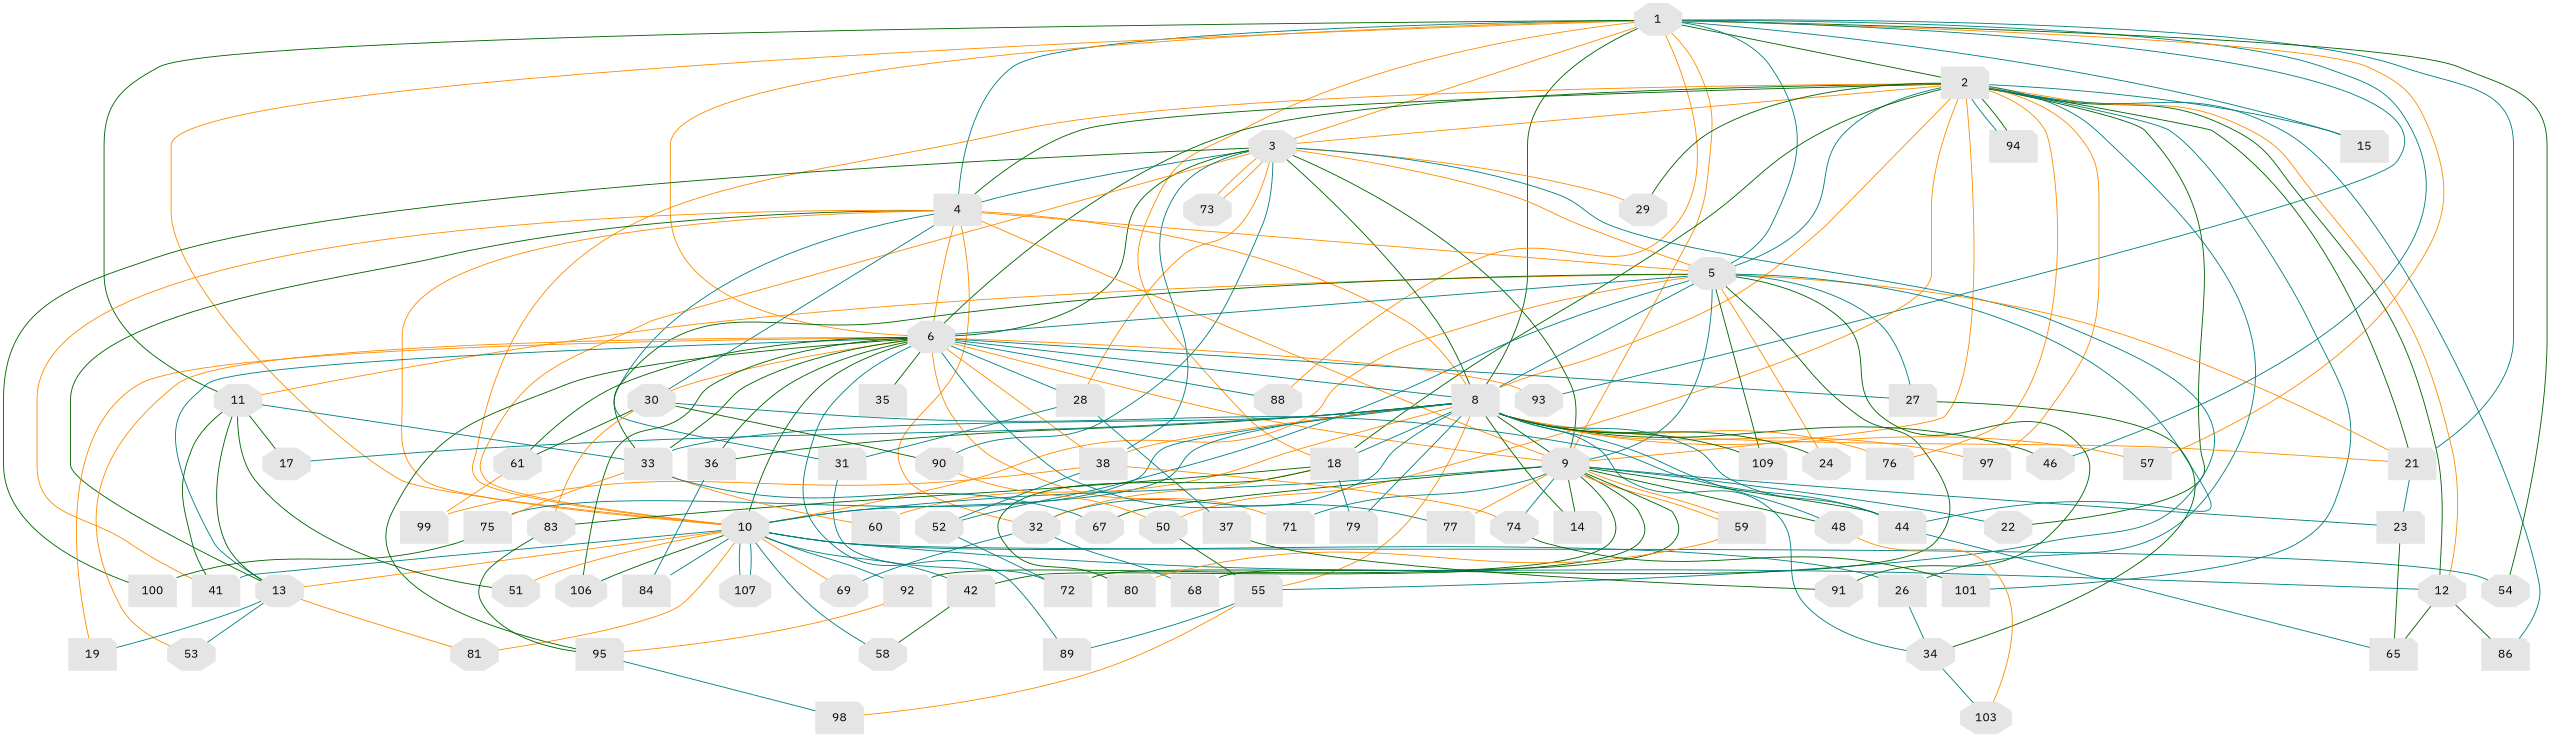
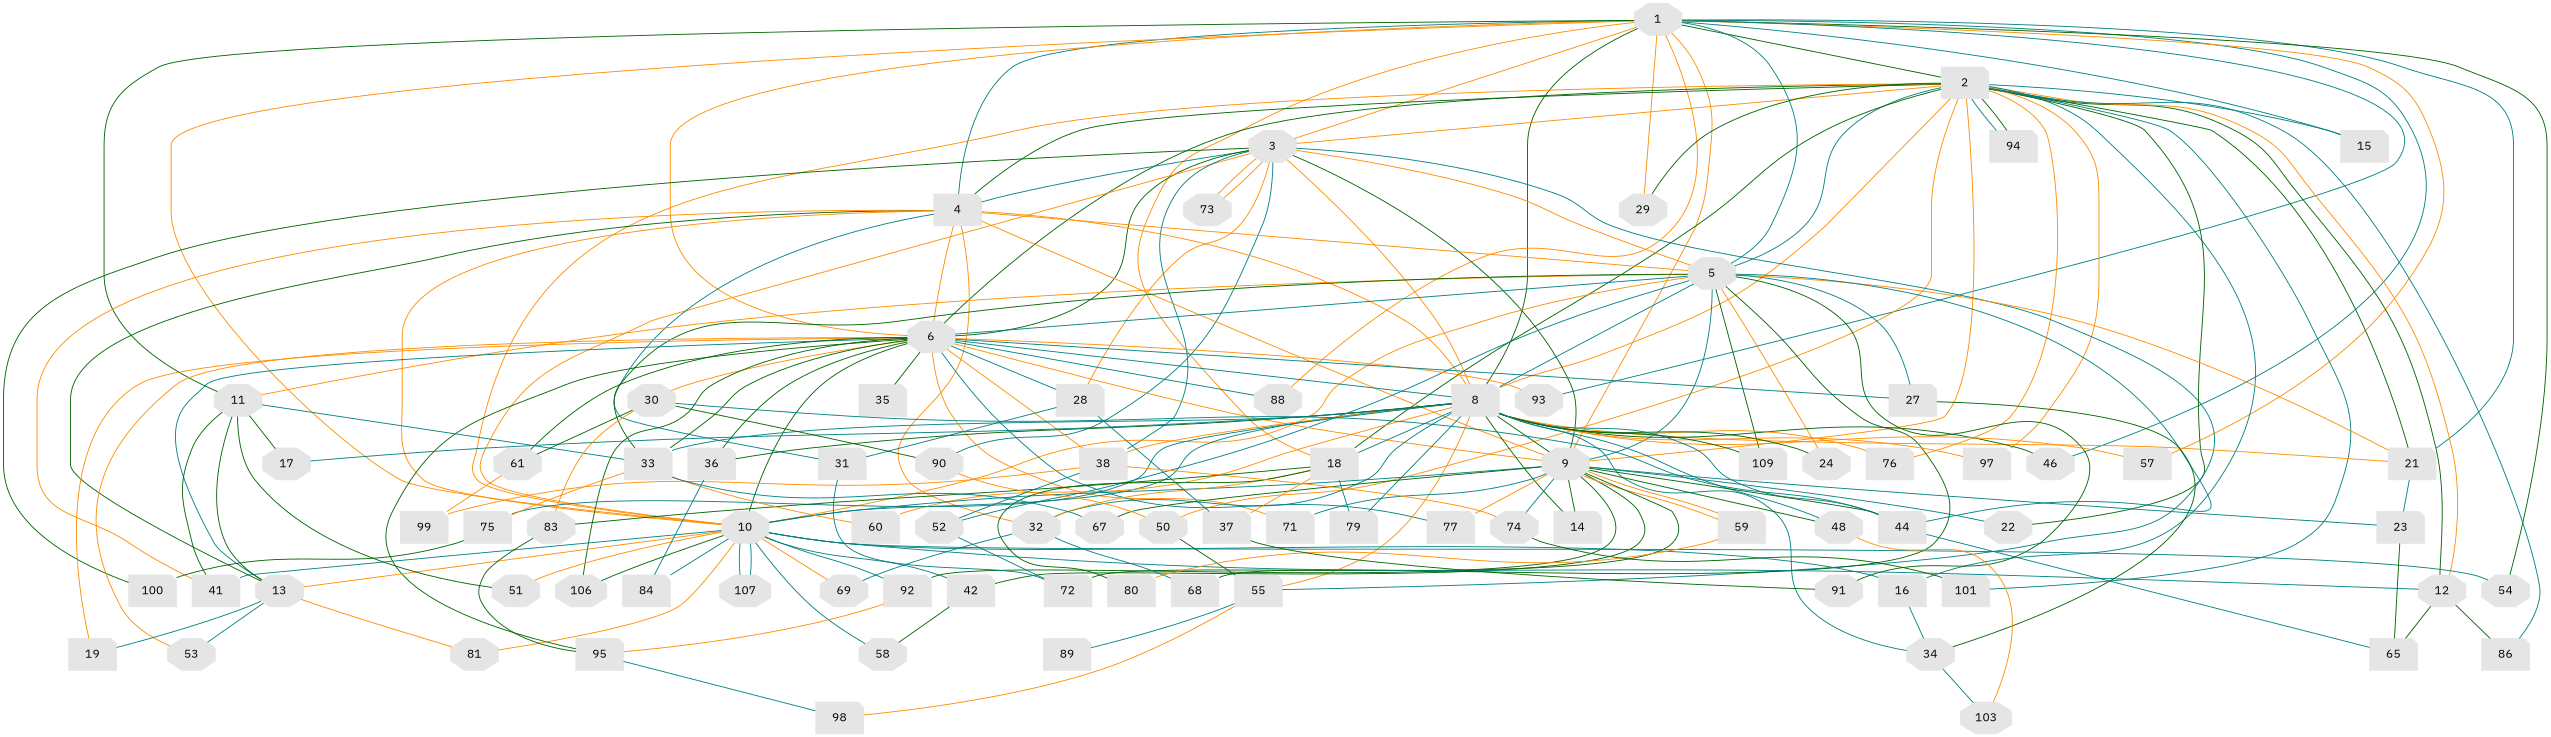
  graph {
    fontname="IBM Plex Sans"
    node [color=gray90 fontname="IBM Plex Sans" shape=note style=filled]
    edge [color=teal fontname="IBM Plex Sans"]
    1 [shape=octagon super="+62"]
    2 [super="+78"]
    3 [shape=octagon super="+39"]
    4 [super="+87"]
    5 [shape=octagon super="+47"]
    6 [shape=octagon super="+7"]
    8 [super="+20"]
    9 [shape=octagon super="+25"]
    10 [shape=octagon super="+102"]
    11 [shape=octagon super="+26"]
    15
    18 [super="+110"]
    21 [super="+40"]
    29 [shape=octagon]
    46 [shape=octagon]
    54 [shape=octagon]
    57
    88 [shape=octagon]
    93 [shape=octagon]
    12 [shape=octagon super="+85"]
-   16 [label=26]
+   16
    22 [shape=octagon]
    50 [shape=octagon]
    76
    86
    94 [super="+105"]
    97
    101
    28
    38 [super="+63"]
    55 [super="+56"]
    73 [shape=octagon]
    90 [shape=octagon]
    100
    13 [shape=octagon super="+64"]
    30 [shape=octagon super="+49"]
    31 [super="+111"]
    32 [shape=octagon super="+104"]
    41 [super="+66"]
    24 [shape=octagon]
    27
    33 [super="+42"]
    44 [super="+108"]
    52 [shape=octagon]
    68
    91 [shape=octagon]
    109
    19
    35
    36
    53 [shape=octagon]
    61 [shape=octagon]
    71
    77
    89
    95 [super="+96"]
    106 [shape=octagon]
    14
    17 [shape=octagon]
    34 [shape=octagon super="+45"]
    48 [shape=octagon]
    60
    75
    79
    23
    n66 [label=42]
    59
    67 [shape=octagon]
    72
    74 [shape=octagon]
    92
    51 [shape=octagon]
    58 [shape=octagon]
    69 [shape=octagon]
    81 [shape=octagon]
    84
    107 [shape=octagon]
    37
    80
    83 [shape=octagon]
    65 [super="+70"]
    99
    98
    103 [shape=octagon]
    1 -- 2 [color=darkgreen]
    1 -- 3 [color=darkorange]
    1 -- 4
    1 -- 5
    1 -- 6 [color=darkorange weight=2]
    1 -- 8 [color=darkgreen weight=2]
    1 -- 9 [color=darkorange]
    1 -- 10 [color=darkorange]
    1 -- 11 [color=darkgreen]
    1 -- 15
    1 -- 18 [color=darkorange]
    1 -- 21
-   3 -- 29 [color=darkorange]
+   1 -- 29 [color=darkorange]
    1 -- 46
    1 -- 54 [color=darkgreen]
    1 -- 57 [color=darkorange]
    1 -- 88 [color=darkorange]
    1 -- 93
    2 -- 3 [color=darkorange]
    2 -- 4 [color=darkgreen weight=2]
    2 -- 5
    2 -- 6 [color=darkgreen weight=2]
    2 -- 8 [color=darkorange]
    2 -- 9 [color=darkorange]
    2 -- 10 [color=darkorange]
    2 -- 15
    2 -- 18 [color=darkgreen]
    2 -- 21 [color=darkgreen]
    2 -- 29 [color=darkgreen]
    2 -- 12 [color=darkgreen]
    2 -- 12 [color=darkorange]
    2 -- 16
    2 -- 22 [color=darkgreen]
    2 -- 50 [color=darkorange]
    2 -- 76 [color=darkorange]
    2 -- 86
    2 -- 94
    2 -- 94 [color=darkgreen]
    2 -- 97 [color=darkorange]
    2 -- 101
    3 -- 4
    3 -- 5 [color=darkorange weight=2]
    3 -- 6 [color=darkgreen weight=2]
-   3 -- 8 [color=darkgreen]
+   3 -- 8 [color=darkorange]
    3 -- 9 [color=darkgreen]
    3 -- 10 [color=darkorange]
    3 -- 28 [color=darkorange]
    3 -- 38
    3 -- 55
    3 -- 73 [color=darkorange]
    3 -- 73 [color=darkorange]
    3 -- 90
    3 -- 100 [color=darkgreen]
    4 -- 5 [color=darkorange]
    4 -- 6 [color=darkorange weight=2]
    4 -- 8 [color=darkorange]
    4 -- 9 [color=darkorange]
    4 -- 10 [color=darkorange]
    4 -- 13 [color=darkgreen]
-   4 -- 30
    4 -- 31
    4 -- 32 [color=darkorange]
    4 -- 41 [color=darkorange]
    5 -- 6 [weight=2]
    5 -- 8
    5 -- 9
    5 -- 10 [color=darkorange]
    5 -- 11 [color=darkorange]
    5 -- 21 [color=darkorange]
    5 -- 24 [color=darkorange]
    5 -- 27
    5 -- 33 [color=darkgreen]
    5 -- 44
    5 -- 52
    5 -- 68 [color=darkgreen]
    5 -- 91 [color=darkgreen]
    5 -- 109 [color=darkgreen]
    6 -- 8 [weight=2]
    6 -- 9 [color=darkorange weight=3]
    6 -- 10 [color=darkgreen weight=2]
    6 -- 88
    6 -- 93 [color=darkorange]
    6 -- 28
    6 -- 38 [color=darkorange]
    6 -- 13
    6 -- 30 [color=darkorange]
    6 -- 27
    6 -- 33 [color=darkgreen]
    6 -- 19 [color=darkorange]
    6 -- 35 [color=darkgreen]
    6 -- 36 [color=darkgreen]
    6 -- 53 [color=darkorange]
    6 -- 61 [color=darkgreen]
    6 -- 71 [color=darkorange]
    6 -- 77
-   6 -- 89
    6 -- 95 [color=darkgreen]
    6 -- 106 [color=darkgreen]
    8 -- 9 [color=darkgreen weight=2]
    8 -- 10 [weight=2]
    8 -- 18
    8 -- 21 [color=darkorange]
    8 -- 46 [color=darkgreen]
    8 -- 57 [color=darkorange]
    8 -- 76 [color=darkorange]
    8 -- 97 [color=darkorange]
    8 -- 38 [color=darkorange]
    8 -- 55 [color=darkorange]
    8 -- 32
    8 -- 24 [color=darkgreen]
    8 -- 33
    8 -- 44
    8 -- 109 [color=darkgreen]
    8 -- 36 [color=darkgreen]
    8 -- 14 [color=darkgreen]
    8 -- 17
    8 -- 34
    8 -- 48
    8 -- 60 [color=darkorange]
    8 -- 75
    8 -- 79
    9 -- 10
    9 -- 22
    9 -- 44 [color=darkgreen]
    9 -- 71
    9 -- 77 [color=darkorange]
    9 -- 14 [color=darkgreen]
    9 -- 48 [color=darkgreen]
    9 -- 23
    9 -- n66 [color=darkgreen]
    9 -- 59 [color=darkorange]
    9 -- 59 [color=darkorange]
    9 -- 67 [color=darkgreen]
    9 -- 72 [color=darkgreen]
    9 -- 74
    9 -- 92 [color=darkgreen]
    10 -- 54
    10 -- 12
    10 -- 16
    10 -- 13 [color=darkorange]
    10 -- 41
    10 -- 106 [color=darkgreen]
    10 -- n66
    10 -- 92
    10 -- 51 [color=darkorange]
    10 -- 58
    10 -- 69 [color=darkorange]
    10 -- 81 [color=darkorange]
    10 -- 84
    10 -- 107
    10 -- 107
    11 -- 13 [color=darkgreen]
    11 -- 41 [color=darkgreen]
    11 -- 33
    11 -- 17 [color=darkgreen]
    11 -- 51 [color=darkgreen]
    18 -- 32 [color=darkorange]
    18 -- 79
+   18 -- 37 [color=darkorange]
    18 -- 80 [color=darkgreen]
    18 -- 83 [color=darkgreen]
    21 -- 23
    12 -- 86 [color=darkgreen]
    12 -- 65 [color=darkgreen]
    16 -- 34
    50 -- 55 [color=darkgreen]
    28 -- 31
    28 -- 37
    38 -- 52
    38 -- 74 [color=darkorange]
    38 -- 99 [color=darkorange]
    55 -- 89
    55 -- 98 [color=darkorange]
    90 -- 50 [color=darkorange]
    13 -- 19
    13 -- 53
    13 -- 81 [color=darkorange]
    30 -- 90 [color=darkgreen]
    30 -- 44
    30 -- 61 [color=darkgreen]
    30 -- 83 [color=darkorange]
    31 -- 72
    32 -- 68
    32 -- 69
    27 -- 34 [color=darkgreen]
    33 -- 60 [color=darkorange]
    33 -- 75 [color=darkorange]
    33 -- 67
    44 -- 65
    52 -- 72
    36 -- 84
    61 -- 99 [color=darkorange]
    95 -- 98
    34 -- 103
    48 -- 103 [color=darkorange]
    75 -- 100 [color=darkgreen]
    23 -- 65 [color=darkgreen]
    n66 -- 58 [color=darkgreen]
    59 -- 80 [color=darkorange]
    74 -- 101 [color=darkgreen]
    92 -- 95 [color=darkorange]
    37 -- 91 [color=darkgreen]
    83 -- 95 [color=darkgreen]
  }
